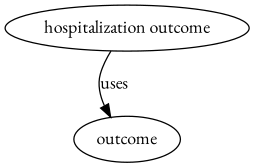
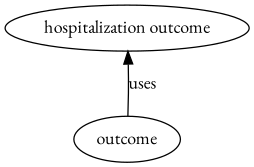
  digraph {
    fontname="EB Garamond"
    node [fontname="EB Garamond"]
    n1 [height=0.5 label="hospitalization outcome" width=2.6539]
    outcome [height=0.5 width=1.1555]
-   n1 -> outcome [label=uses fontname="EB Garamond"]
+   outcome -> n1 [label=uses fontname="EB Garamond"]
  }
